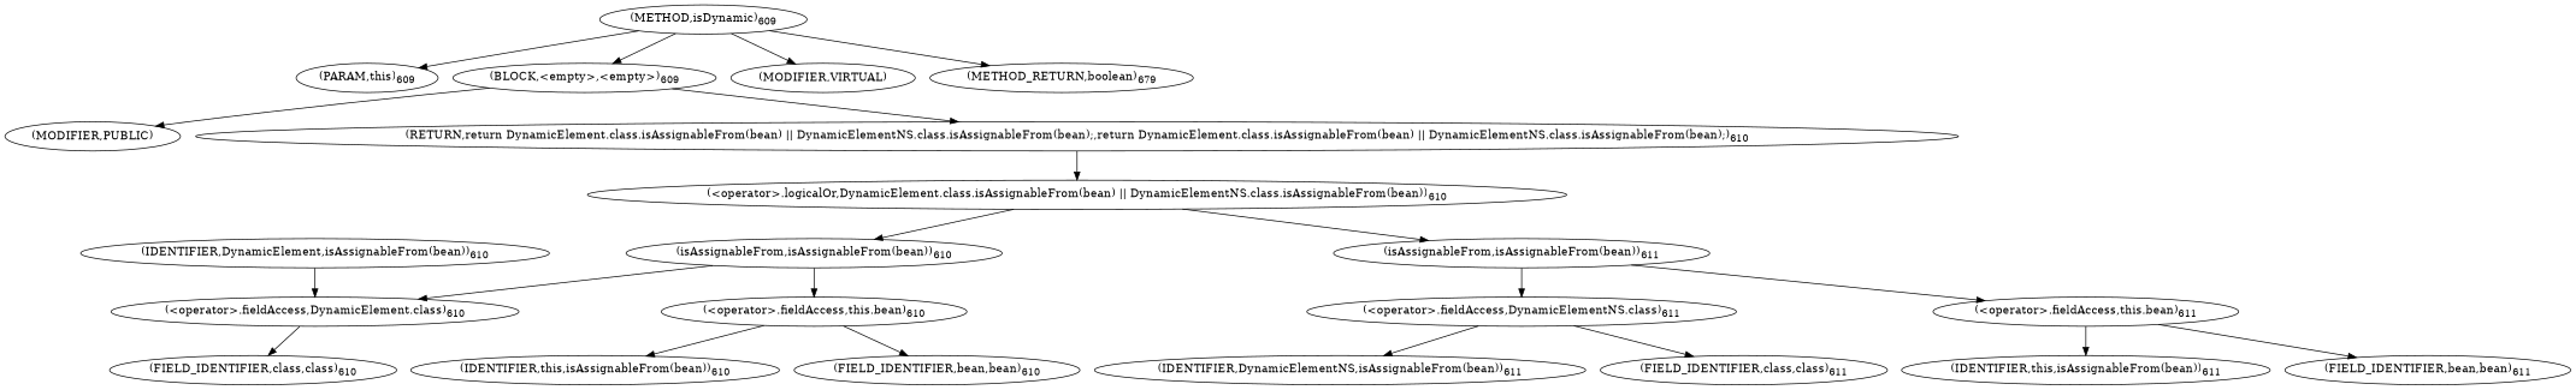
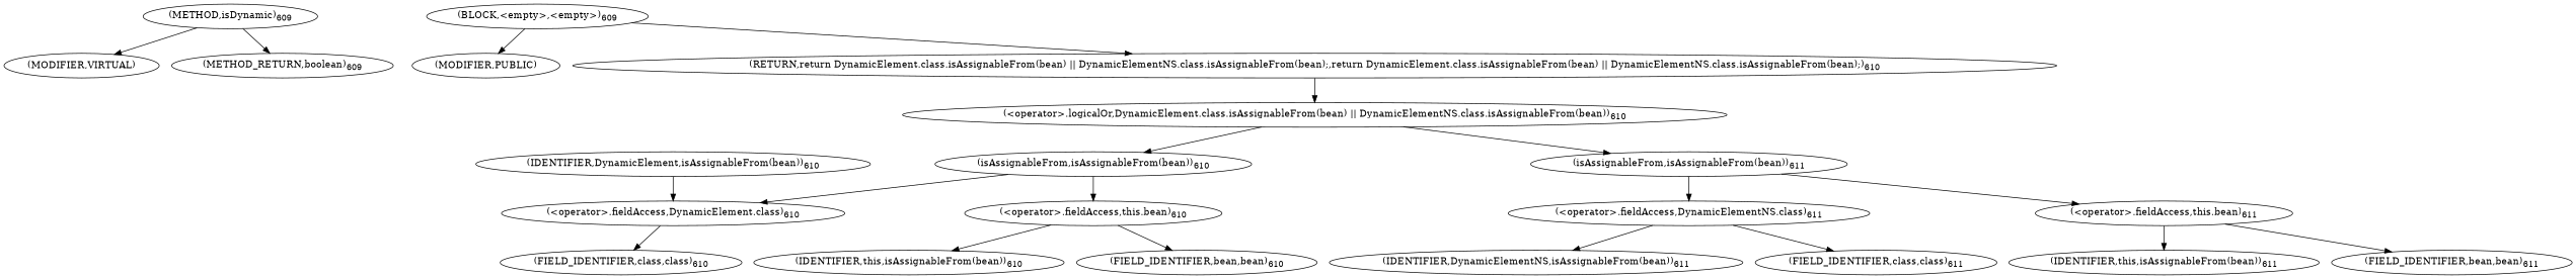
  digraph {
    n1 [label=<(METHOD,isDynamic)<SUB>609</SUB>>]
-   n2 [label=<(PARAM,this)<SUB>609</SUB>>]
    n3 [label=<(BLOCK,&lt;empty&gt;,&lt;empty&gt;)<SUB>609</SUB>>]
    n4 [label=<(MODIFIER,VIRTUAL)>]
-   n5 [label=<(METHOD_RETURN,boolean)<SUB>679</SUB>>]
+   n5 [label=<(METHOD_RETURN,boolean)<SUB>609</SUB>>]
    n6 [label=<(MODIFIER,PUBLIC)>]
    n7 [label=<(RETURN,return DynamicElement.class.isAssignableFrom(bean) || DynamicElementNS.class.isAssignableFrom(bean);,return DynamicElement.class.isAssignableFrom(bean) || DynamicElementNS.class.isAssignableFrom(bean);)<SUB>610</SUB>>]
    n8 [label=<(&lt;operator&gt;.logicalOr,DynamicElement.class.isAssignableFrom(bean) || DynamicElementNS.class.isAssignableFrom(bean))<SUB>610</SUB>>]
    n9 [label=<(isAssignableFrom,isAssignableFrom(bean))<SUB>610</SUB>>]
    n10 [label=<(isAssignableFrom,isAssignableFrom(bean))<SUB>611</SUB>>]
    n11 [label=<(&lt;operator&gt;.fieldAccess,DynamicElement.class)<SUB>610</SUB>>]
    n12 [label=<(&lt;operator&gt;.fieldAccess,this.bean)<SUB>610</SUB>>]
    n13 [label=<(&lt;operator&gt;.fieldAccess,DynamicElementNS.class)<SUB>611</SUB>>]
    n14 [label=<(&lt;operator&gt;.fieldAccess,this.bean)<SUB>611</SUB>>]
    n15 [label=<(FIELD_IDENTIFIER,class,class)<SUB>610</SUB>>]
    n16 [label=<(IDENTIFIER,this,isAssignableFrom(bean))<SUB>610</SUB>>]
    n17 [label=<(FIELD_IDENTIFIER,bean,bean)<SUB>610</SUB>>]
    n18 [label=<(IDENTIFIER,DynamicElement,isAssignableFrom(bean))<SUB>610</SUB>>]
    n19 [label=<(IDENTIFIER,DynamicElementNS,isAssignableFrom(bean))<SUB>611</SUB>>]
    n20 [label=<(FIELD_IDENTIFIER,class,class)<SUB>611</SUB>>]
    n21 [label=<(IDENTIFIER,this,isAssignableFrom(bean))<SUB>611</SUB>>]
    n22 [label=<(FIELD_IDENTIFIER,bean,bean)<SUB>611</SUB>>]
-   n1 -> n2
-   n1 -> n3
    n1 -> n4
    n1 -> n5
    n3 -> n6
    n3 -> n7
    n7 -> n8
    n8 -> n9
    n8 -> n10
    n9 -> n11
    n9 -> n12
    n10 -> n13
    n10 -> n14
    n11 -> n15
    n12 -> n16
    n12 -> n17
    n13 -> n19
    n13 -> n20
    n14 -> n21
    n14 -> n22
    n18 -> n11
  }
